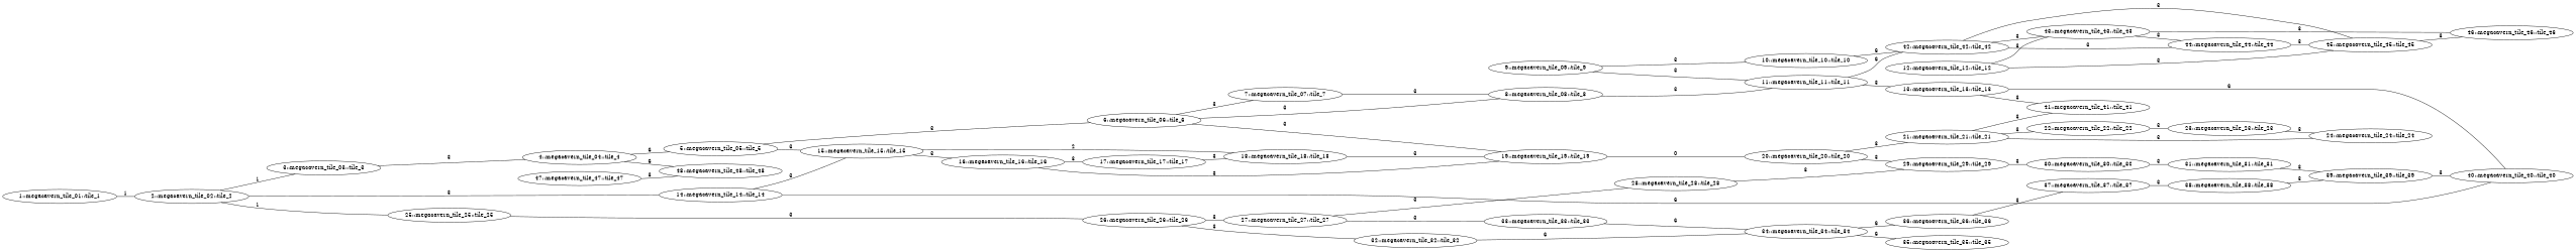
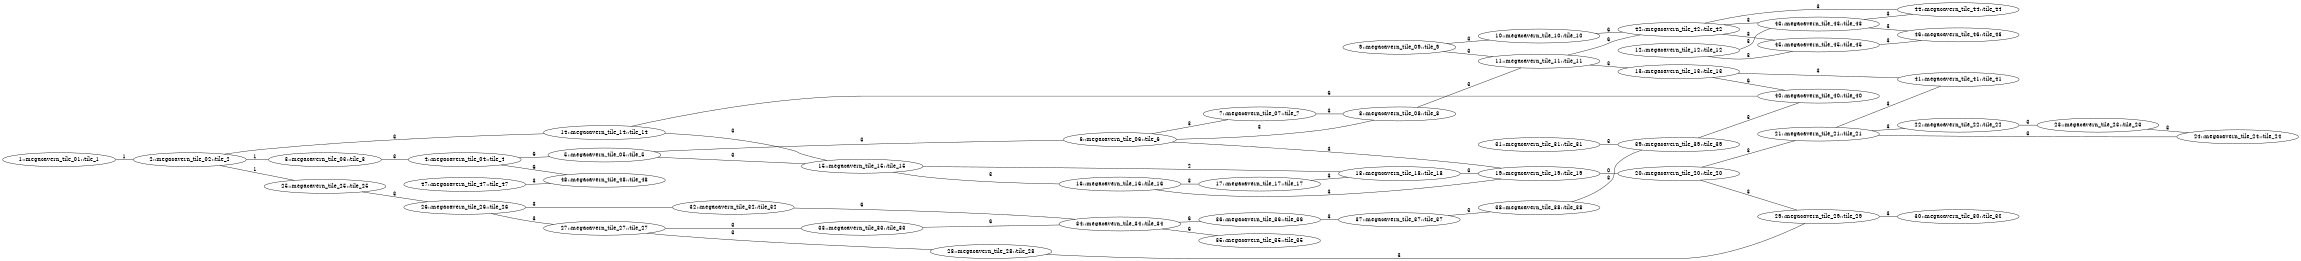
  graph {
    rankdir=LR
    n1 [label="1::megacavern_tile_01::tile_1"]
    n2 [label="2::megacavern_tile_02::tile_2"]
    n3 [label="3::megacavern_tile_03::tile_3"]
    n4 [label="14::megacavern_tile_14::tile_14"]
    n5 [label="25::megacavern_tile_25::tile_25"]
    n6 [label="4::megacavern_tile_04::tile_4"]
    n7 [label="15::megacavern_tile_15::tile_15"]
    n8 [label="40::megacavern_tile_40::tile_40"]
    n9 [label="26::megacavern_tile_26::tile_26"]
    n10 [label="5::megacavern_tile_05::tile_5"]
    n11 [label="48::megacavern_tile_48::tile_48"]
    n12 [label="6::megacavern_tile_06::tile_6"]
    n13 [label="7::megacavern_tile_07::tile_7"]
    n14 [label="8::megacavern_tile_08::tile_8"]
    n15 [label="19::megacavern_tile_19::tile_19"]
    n16 [label="16::megacavern_tile_16::tile_16"]
    n17 [label="18::megacavern_tile_18::tile_18"]
    n18 [label="11::megacavern_tile_11::tile_11"]
    n19 [label="20::megacavern_tile_20::tile_20"]
    n20 [label="42::megacavern_tile_42::tile_42"]
    n21 [label="13::megacavern_tile_13::tile_13"]
    n22 [label="9::megacavern_tile_09::tile_9"]
    n23 [label="10::megacavern_tile_10::tile_10"]
    n24 [label="43::megacavern_tile_43::tile_43"]
    n25 [label="45::megacavern_tile_45::tile_45"]
    n26 [label="44::megacavern_tile_44::tile_44"]
    n27 [label="41::megacavern_tile_41::tile_41"]
    n28 [label="12::megacavern_tile_12::tile_12"]
    n29 [label="46::megacavern_tile_46::tile_46"]
    n30 [label="17::megacavern_tile_17::tile_17"]
    n31 [label="21::megacavern_tile_21::tile_21"]
    n32 [label="29::megacavern_tile_29::tile_29"]
    n33 [label="22::megacavern_tile_22::tile_22"]
    n34 [label="24::megacavern_tile_24::tile_24"]
    n35 [label="30::megacavern_tile_30::tile_30"]
    n36 [label="23::megacavern_tile_23::tile_23"]
    n37 [label="27::megacavern_tile_27::tile_27"]
    n38 [label="32::megacavern_tile_32::tile_32"]
    n39 [label="28::megacavern_tile_28::tile_28"]
    n40 [label="33::megacavern_tile_33::tile_33"]
    n41 [label="34::megacavern_tile_34::tile_34"]
    n42 [label="31::megacavern_tile_31::tile_31"]
    n43 [label="39::megacavern_tile_39::tile_39"]
    n44 [label="35::megacavern_tile_35::tile_35"]
    n45 [label="36::megacavern_tile_36::tile_36"]
    n46 [label="37::megacavern_tile_37::tile_37"]
    n47 [label="38::megacavern_tile_38::tile_38"]
    n48 [label="47::megacavern_tile_47::tile_47"]
    n1 -- n2 [label=1]
    n2 -- n3 [label=1]
    n2 -- n4 [label=3]
    n2 -- n5 [label=1]
    n3 -- n6 [label=3]
    n4 -- n7 [label=3]
    n4 -- n8 [label=6]
    n5 -- n9 [label=3]
    n6 -- n10 [label=6]
    n6 -- n11 [label=6]
    n7 -- n16 [label=3]
    n7 -- n17 [label=2]
    n9 -- n37 [label=3]
    n9 -- n38 [label=3]
    n10 -- n7 [label=3]
    n10 -- n12 [label=3]
    n12 -- n13 [label=3]
    n12 -- n14 [label=3]
    n12 -- n15 [label=3]
    n13 -- n14 [label=3]
    n14 -- n18 [label=3]
    n15 -- n19 [label=0]
    n16 -- n15 [label=3]
    n16 -- n30 [label=3]
    n17 -- n15 [label=3]
    n18 -- n20 [label=6]
    n18 -- n21 [label=3]
    n19 -- n31 [label=3]
    n19 -- n32 [label=3]
    n20 -- n24 [label=3]
    n20 -- n25 [label=3]
    n20 -- n26 [label=3]
    n21 -- n8 [label=6]
    n21 -- n27 [label=3]
    n22 -- n18 [label=3]
    n22 -- n23 [label=3]
    n23 -- n20 [label=6]
    n24 -- n26 [label=3]
    n24 -- n29 [label=3]
    n25 -- n29 [label=3]
-   n26 -- n25 [label=3]
    n28 -- n24 [label=3]
    n28 -- n25 [label=3]
    n30 -- n17 [label=3]
    n31 -- n27 [label=3]
    n31 -- n33 [label=3]
    n31 -- n34 [label=3]
    n32 -- n35 [label=3]
    n33 -- n36 [label=3]
-   n35 -- n42 [label=3]
    n36 -- n34 [label=3]
    n37 -- n39 [label=3]
    n37 -- n40 [label=3]
    n38 -- n41 [label=6]
    n39 -- n32 [label=3]
    n40 -- n41 [label=6]
    n41 -- n44 [label=6]
    n41 -- n45 [label=6]
    n42 -- n43 [label=3]
    n43 -- n8 [label=3]
    n45 -- n46 [label=3]
    n46 -- n47 [label=3]
    n47 -- n43 [label=3]
    n48 -- n11 [label=3]
  }
